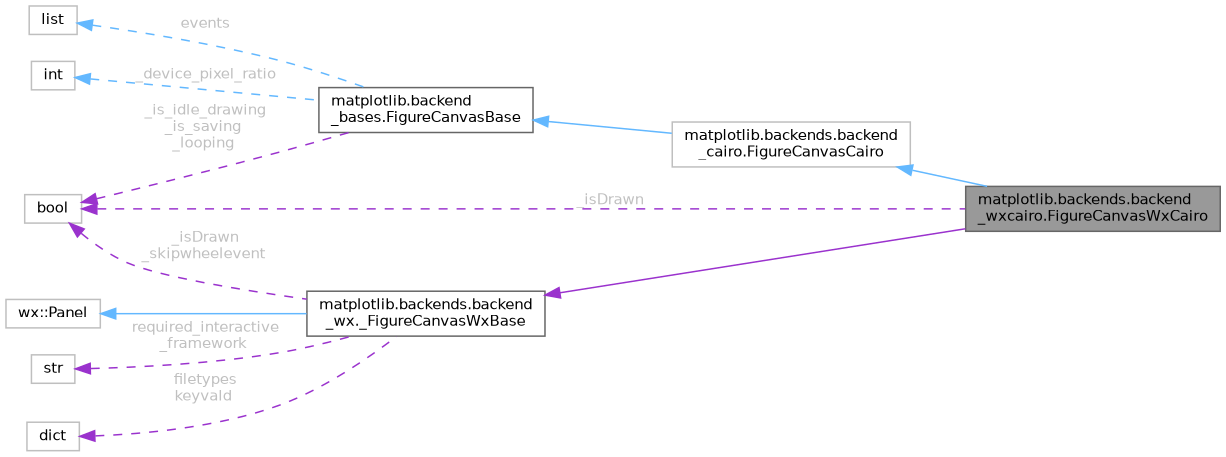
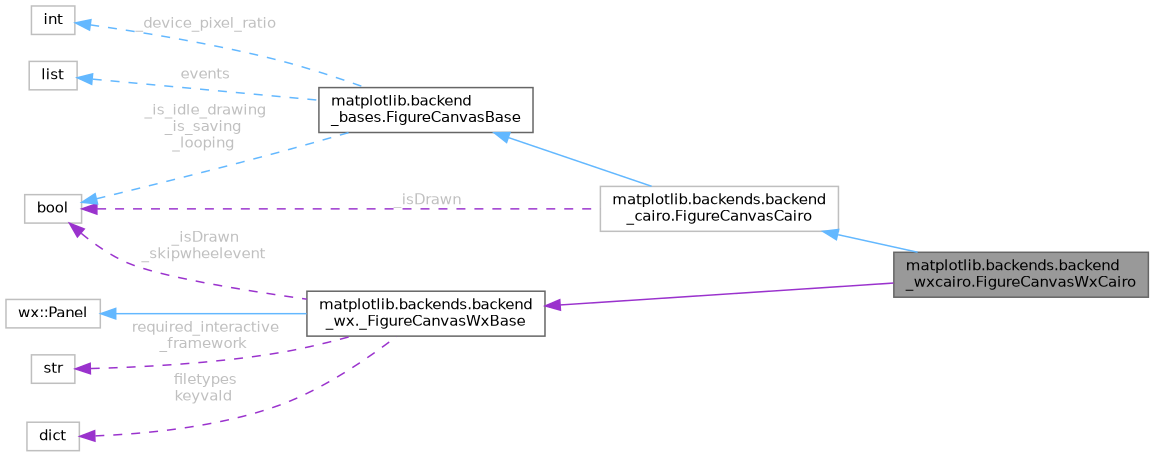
  digraph {
    rankdir=LR
    node [color=grey75 fillcolor=white fontname=Helvetica fontsize=10 shape=box style=filled]
    edge [color=darkorchid3 dir=back fontname=Helvetica fontsize=10 labelfontname=Helvetica labelfontsize=10 style=dashed fontcolor=grey]
    n1 [color=gray40 fillcolor=grey60 fontcolor=black height=0.2 label="matplotlib.backends.backend\l_wxcairo.FigureCanvasWxCairo" width=0.4]
    n2 [height=0.2 label="matplotlib.backends.backend\l_cairo.FigureCanvasCairo" width=0.4]
    n3 [color=gray40 height=0.2 label="matplotlib.backend\l_bases.FigureCanvasBase" width=0.4]
    n4 [color=gray40 height=0.2 label="matplotlib.backends.backend\l_wx._FigureCanvasWxBase" width=0.4]
    n5 [height=0.2 label=list width=0.4]
    n6 [height=0.2 label=bool width=0.4]
    n7 [height=0.2 label=int width=0.4]
    n8 [height=0.2 label="wx::Panel" width=0.4]
    n9 [height=0.2 label=str width=0.4]
    n10 [height=0.2 label=dict width=0.4]
    n2 -> n1 [color=steelblue1 style=solid fontcolor=""]
    n3 -> n2 [color=steelblue1 style=solid fontcolor=""]
    n4 -> n1 [style=solid fontcolor=""]
    n5 -> n3 [color=steelblue1 label=" events"]
-   n6 -> n1 [label=" _isDrawn"]
-   n6 -> n3 [label=" _is_idle_drawing\n_is_saving\n_looping"]
+   n6 -> n2 [label=" _isDrawn"]
+   n6 -> n3 [color=steelblue1 label=" _is_idle_drawing\n_is_saving\n_looping"]
    n6 -> n4 [label=" _isDrawn\n_skipwheelevent"]
    n7 -> n3 [color=steelblue1 label=" _device_pixel_ratio"]
    n8 -> n4 [color=steelblue1 style=solid fontcolor=""]
    n9 -> n4 [label=" required_interactive\l_framework"]
    n10 -> n4 [label=" filetypes\nkeyvald"]
  }
